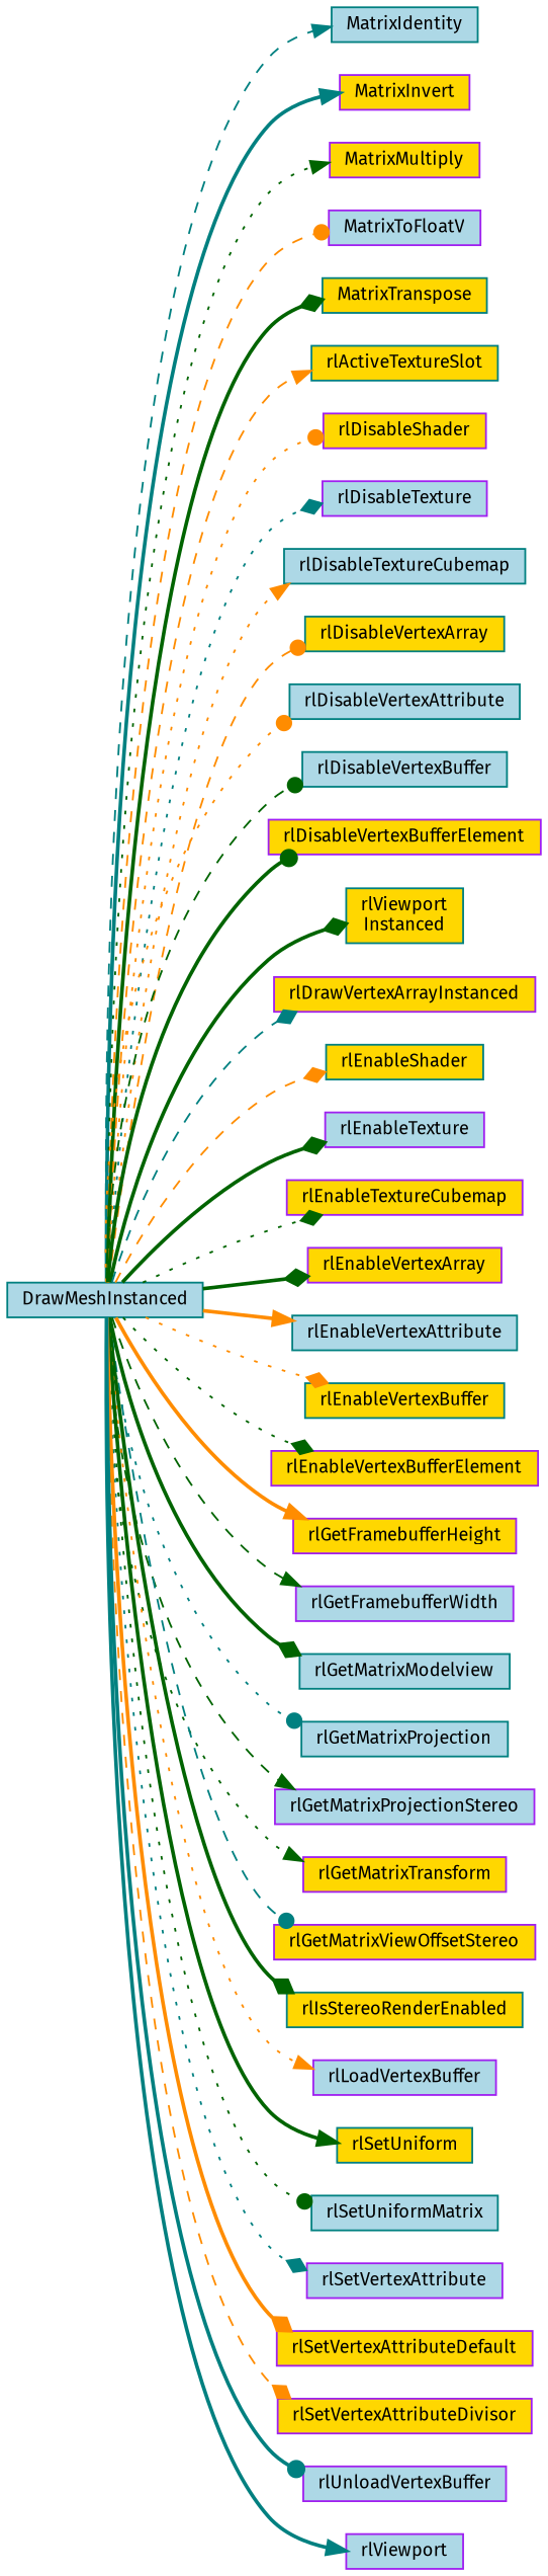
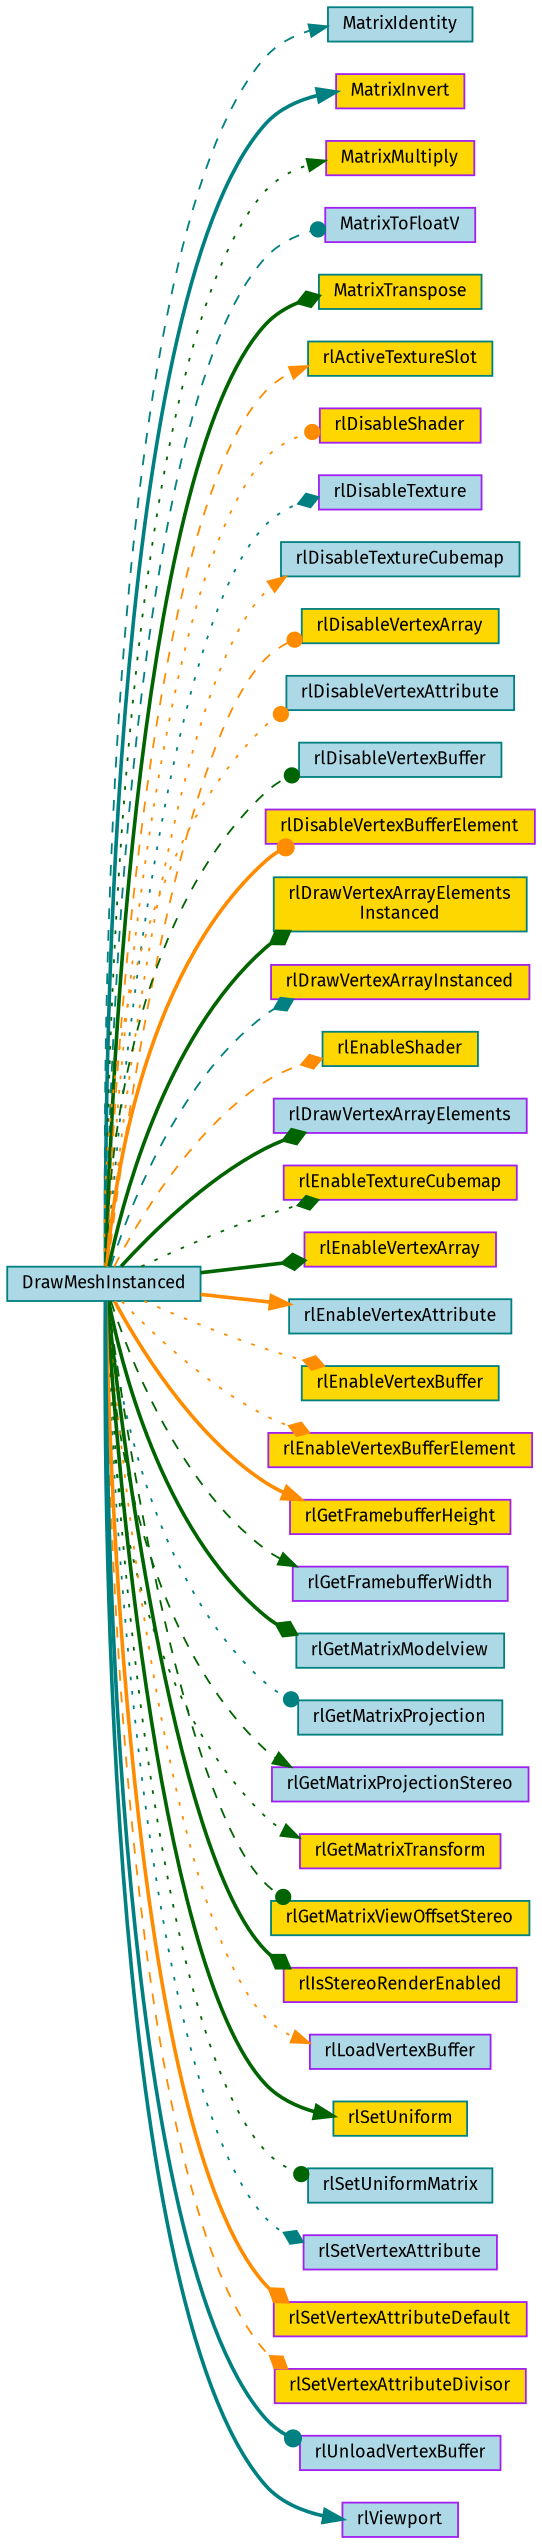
  digraph {
    fontname="Fira Sans"
    rankdir=LR
    node [color=purple fillcolor=gold fontname="Fira Sans" fontsize=10 shape=box style=filled]
    edge [arrowhead=diamond color=darkorange fontname="Fira Sans" fontsize=10 labelfontname=Helvetica labelfontsize=10 style=bold]
    n1 [color=teal fillcolor=lightblue fontcolor=black height=0.2 label=DrawMeshInstanced width=0.4]
    n2 [color=teal fillcolor=lightblue height=0.2 label=MatrixIdentity width=0.4]
    n3 [height=0.2 label=MatrixInvert width=0.4]
    n4 [height=0.2 label=MatrixMultiply width=0.4]
    n5 [fillcolor=lightblue height=0.2 label=MatrixToFloatV width=0.4]
    n6 [color=teal height=0.2 label=MatrixTranspose width=0.4]
    n7 [color=teal height=0.2 label=rlActiveTextureSlot width=0.4]
    n8 [height=0.2 label=rlDisableShader width=0.4]
    n9 [fillcolor=lightblue height=0.2 label=rlDisableTexture width=0.4]
    n10 [color=teal fillcolor=lightblue height=0.2 label=rlDisableTextureCubemap width=0.4]
    n11 [color=teal height=0.2 label=rlDisableVertexArray width=0.4]
    n12 [color=teal fillcolor=lightblue height=0.2 label=rlDisableVertexAttribute width=0.4]
    n13 [color=teal fillcolor=lightblue height=0.2 label=rlDisableVertexBuffer width=0.4]
    n14 [height=0.2 label=rlDisableVertexBufferElement width=0.4]
-   n15 [color=teal height=0.2 label="rlViewport\lInstanced" width=0.4]
+   n15 [color=teal height=0.2 label="rlDrawVertexArrayElements\lInstanced" width=0.4]
    n16 [height=0.2 label=rlDrawVertexArrayInstanced width=0.4]
    n17 [color=teal height=0.2 label=rlEnableShader width=0.4]
-   n18 [fillcolor=lightblue height=0.2 label=rlEnableTexture width=0.4]
+   n18 [fillcolor=lightblue height=0.2 label=rlDrawVertexArrayElements width=0.4]
    n19 [height=0.2 label=rlEnableTextureCubemap width=0.4]
    n20 [height=0.2 label=rlEnableVertexArray width=0.4]
    n21 [color=teal fillcolor=lightblue height=0.2 label=rlEnableVertexAttribute width=0.4]
    n22 [color=teal height=0.2 label=rlEnableVertexBuffer width=0.4]
    n23 [height=0.2 label=rlEnableVertexBufferElement width=0.4]
    n24 [height=0.2 label=rlGetFramebufferHeight width=0.4]
    n25 [fillcolor=lightblue height=0.2 label=rlGetFramebufferWidth width=0.4]
    n26 [color=teal fillcolor=lightblue height=0.2 label=rlGetMatrixModelview width=0.4]
    n27 [color=teal fillcolor=lightblue height=0.2 label=rlGetMatrixProjection width=0.4]
    n28 [fillcolor=lightblue height=0.2 label=rlGetMatrixProjectionStereo width=0.4]
    n29 [height=0.2 label=rlGetMatrixTransform width=0.4]
-   n30 [height=0.2 label=rlGetMatrixViewOffsetStereo width=0.4]
-   n31 [color=teal height=0.2 label=rlIsStereoRenderEnabled width=0.4]
+   n30 [color=teal height=0.2 label=rlGetMatrixViewOffsetStereo width=0.4]
+   n31 [height=0.2 label=rlIsStereoRenderEnabled width=0.4]
    n32 [fillcolor=lightblue height=0.2 label=rlLoadVertexBuffer width=0.4]
    n33 [color=teal height=0.2 label=rlSetUniform width=0.4]
    n34 [color=teal fillcolor=lightblue height=0.2 label=rlSetUniformMatrix width=0.4]
    n35 [fillcolor=lightblue height=0.2 label=rlSetVertexAttribute width=0.4]
    n36 [height=0.2 label=rlSetVertexAttributeDefault width=0.4]
    n37 [height=0.2 label=rlSetVertexAttributeDivisor width=0.4]
    n38 [fillcolor=lightblue height=0.2 label=rlUnloadVertexBuffer width=0.4]
    n39 [fillcolor=lightblue height=0.2 label=rlViewport width=0.4]
    n1 -> n2 [arrowhead=normal color=teal style=dashed]
    n1 -> n3 [arrowhead=normal color=teal]
    n1 -> n4 [arrowhead=normal color=darkgreen style=dotted]
-   n1 -> n5 [arrowhead=dot style=dashed]
+   n1 -> n5 [arrowhead=dot color=teal style=dashed]
    n1 -> n6 [color=darkgreen]
    n1 -> n7 [arrowhead=normal style=dashed]
    n1 -> n8 [arrowhead=dot style=dotted]
    n1 -> n9 [color=teal style=dotted]
    n1 -> n10 [arrowhead=normal style=dotted]
    n1 -> n11 [arrowhead=dot style=dashed]
    n1 -> n12 [arrowhead=dot style=dotted]
    n1 -> n13 [arrowhead=dot color=darkgreen style=dashed]
-   n1 -> n14 [arrowhead=dot color=darkgreen]
+   n1 -> n14 [arrowhead=dot]
    n1 -> n15 [color=darkgreen]
    n1 -> n16 [color=teal style=dashed]
    n1 -> n17 [style=dashed]
    n1 -> n18 [color=darkgreen]
    n1 -> n19 [color=darkgreen style=dotted]
    n1 -> n20 [color=darkgreen]
    n1 -> n21 [arrowhead=normal]
    n1 -> n22 [style=dotted]
-   n1 -> n23 [color=darkgreen style=dotted]
+   n1 -> n23 [style=dotted]
    n1 -> n24 [arrowhead=normal]
    n1 -> n25 [arrowhead=normal color=darkgreen style=dashed]
    n1 -> n26 [color=darkgreen]
    n1 -> n27 [arrowhead=dot color=teal style=dotted]
    n1 -> n28 [arrowhead=normal color=darkgreen style=dashed]
    n1 -> n29 [arrowhead=normal color=darkgreen style=dotted]
-   n1 -> n30 [arrowhead=dot color=teal style=dashed]
+   n1 -> n30 [arrowhead=dot color=darkgreen style=dashed]
    n1 -> n31 [color=darkgreen]
    n1 -> n32 [arrowhead=normal style=dotted]
    n1 -> n33 [arrowhead=normal color=darkgreen]
    n1 -> n34 [arrowhead=dot color=darkgreen style=dotted]
    n1 -> n35 [color=teal style=dotted]
    n1 -> n36
    n1 -> n37 [style=dashed]
    n1 -> n38 [arrowhead=dot color=teal]
    n1 -> n39 [arrowhead=normal color=teal]
  }
